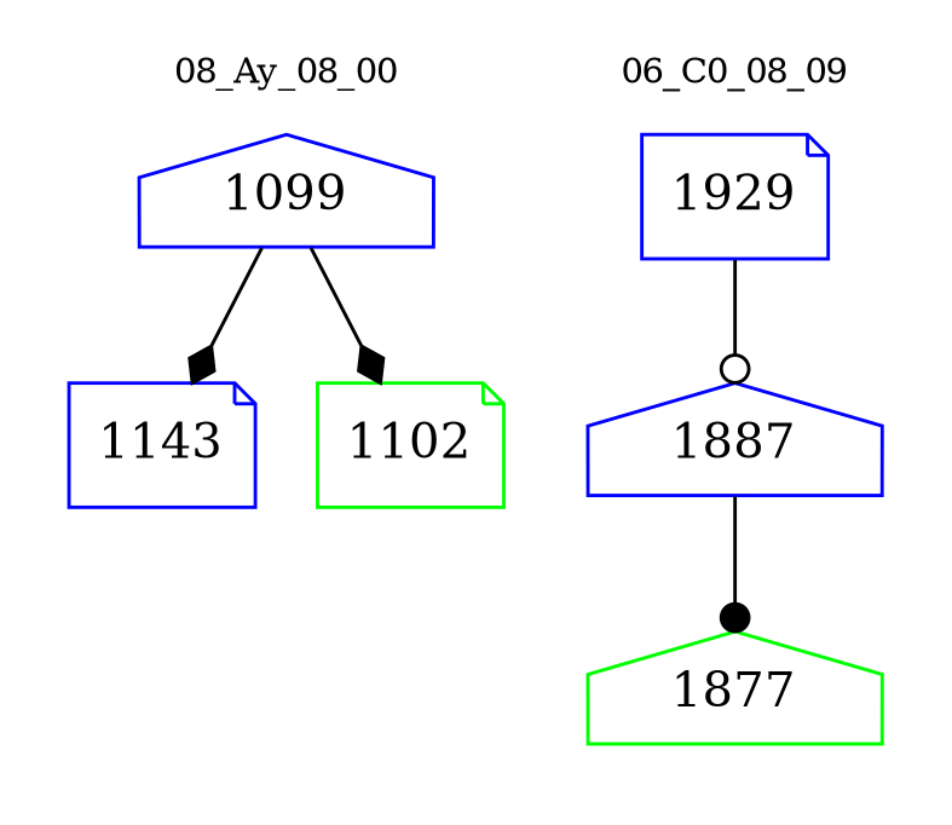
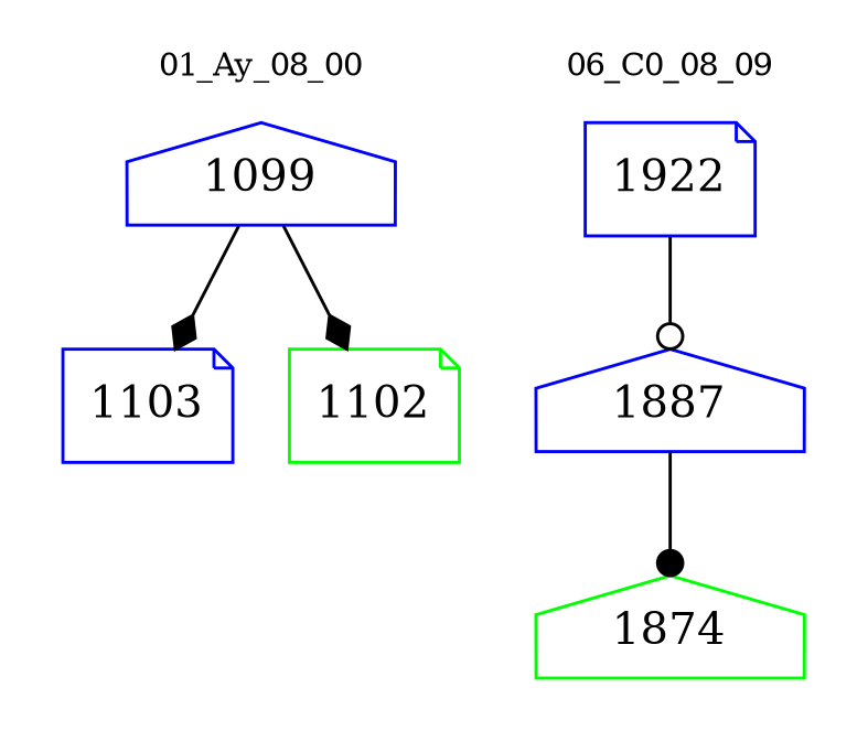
  digraph {
    node [color=blue shape=house]
    edge [arrowhead=diamond color=black]
    n1 [label=1099]
-   n2 [label=1143 shape=note]
+   n2 [label=1103 shape=note]
    n3 [color=green label=1102 shape=note]
    n4 [label=1887]
-   n5 [color=green label=1877]
-   n6 [label=1929 shape=note]
+   n5 [color=green label=1874]
+   n6 [label=1922 shape=note]
    subgraph cluster_1 {
      color=white
      fontsize=10
-     label="08_Ay_08_00"
+     label="01_Ay_08_00"
      n1
      n2
      n3
    }
    subgraph cluster_2 {
      color=white
      fontsize=10
      label="06_C0_08_09"
      n4
      n5
      n6
    }
    n1 -> n2
    n1 -> n3
    n4 -> n5 [arrowhead=dot]
    n6 -> n4 [arrowhead=odot]
  }
